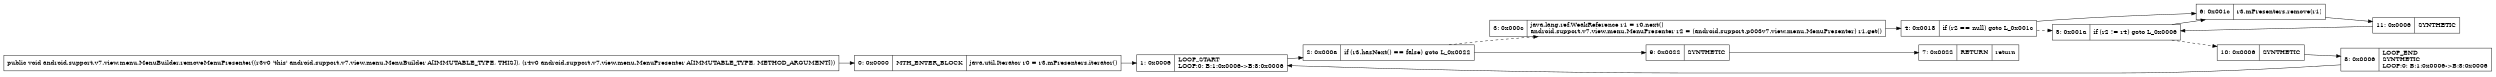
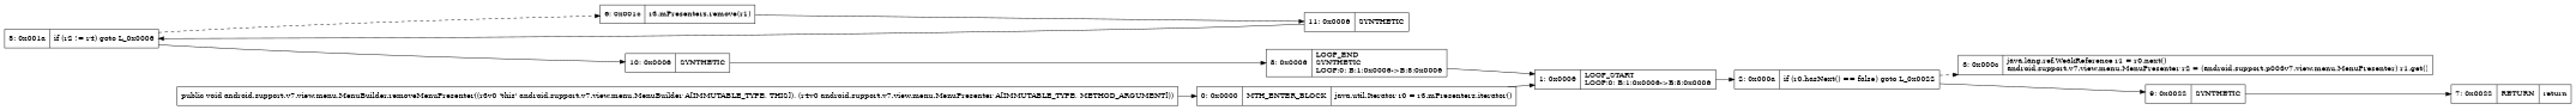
  digraph {
    rankdir=LR
    node [shape=record]
    n1 [label="{0\:\ 0x0000|MTH_ENTER_BLOCK\l|java.util.Iterator r0 = r3.mPresenters.iterator()\l}"]
    n2 [label="{1\:\ 0x0006|LOOP_START\lLOOP:0: B:1:0x0006\-\>B:8:0x0006\l}"]
-   n3 [label="{2\:\ 0x000a|if (r3.hasNext() == false) goto L_0x0022\l}"]
+   n3 [label="{2\:\ 0x000a|if (r0.hasNext() == false) goto L_0x0022\l}"]
    n4 [label="{3\:\ 0x000c|java.lang.ref.WeakReference r1 = r0.next()\landroid.support.v7.view.menu.MenuPresenter r2 = (android.support.p003v7.view.menu.MenuPresenter) r1.get()\l}"]
    n5 [label="{9\:\ 0x0022|SYNTHETIC\l}"]
-   n6 [label="{4\:\ 0x0018|if (r2 == null) goto L_0x001c\l}"]
    n7 [label="{7\:\ 0x0022|RETURN\l|return\l}"]
    n8 [label="{5\:\ 0x001a|if (r2 != r4) goto L_0x0006\l}"]
    n9 [label="{6\:\ 0x001c|r3.mPresenters.remove(r1)\l}"]
    n10 [label="{10\:\ 0x0006|SYNTHETIC\l}"]
    n11 [label="{11\:\ 0x0006|SYNTHETIC\l}"]
    n12 [label="{8\:\ 0x0006|LOOP_END\lSYNTHETIC\lLOOP:0: B:1:0x0006\-\>B:8:0x0006\l}"]
    n13 [label="{public void android.support.v7.view.menu.MenuBuilder.removeMenuPresenter((r3v0 'this' android.support.v7.view.menu.MenuBuilder A[IMMUTABLE_TYPE, THIS]), (r4v0 android.support.v7.view.menu.MenuPresenter A[IMMUTABLE_TYPE, METHOD_ARGUMENT])) }"]
    n1 -> n2
    n2 -> n3
    n3 -> n4 [style=dashed]
    n3 -> n5
-   n4 -> n6
    n5 -> n7
-   n6 -> n8 [style=dashed]
-   n6 -> n9
-   n8 -> n9 [style=solid]
-   n8 -> n10 [style=dashed]
+   n8 -> n9 [style=dashed]
+   n8 -> n10
    n9 -> n11
    n10 -> n12
    n11 -> n8
    n12 -> n2
    n13 -> n1
  }
